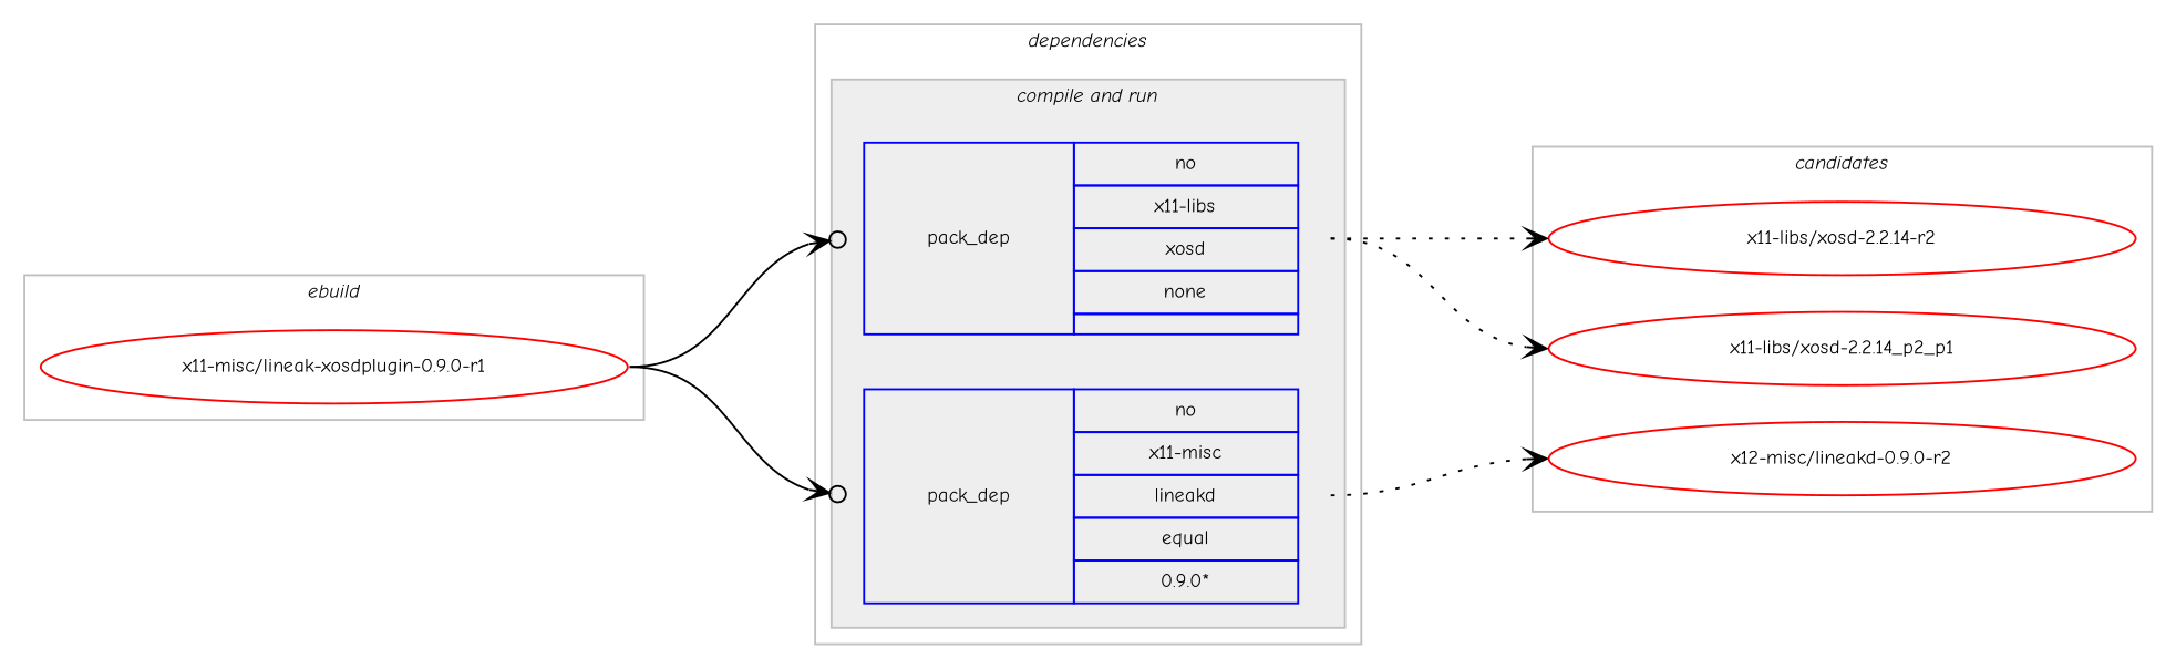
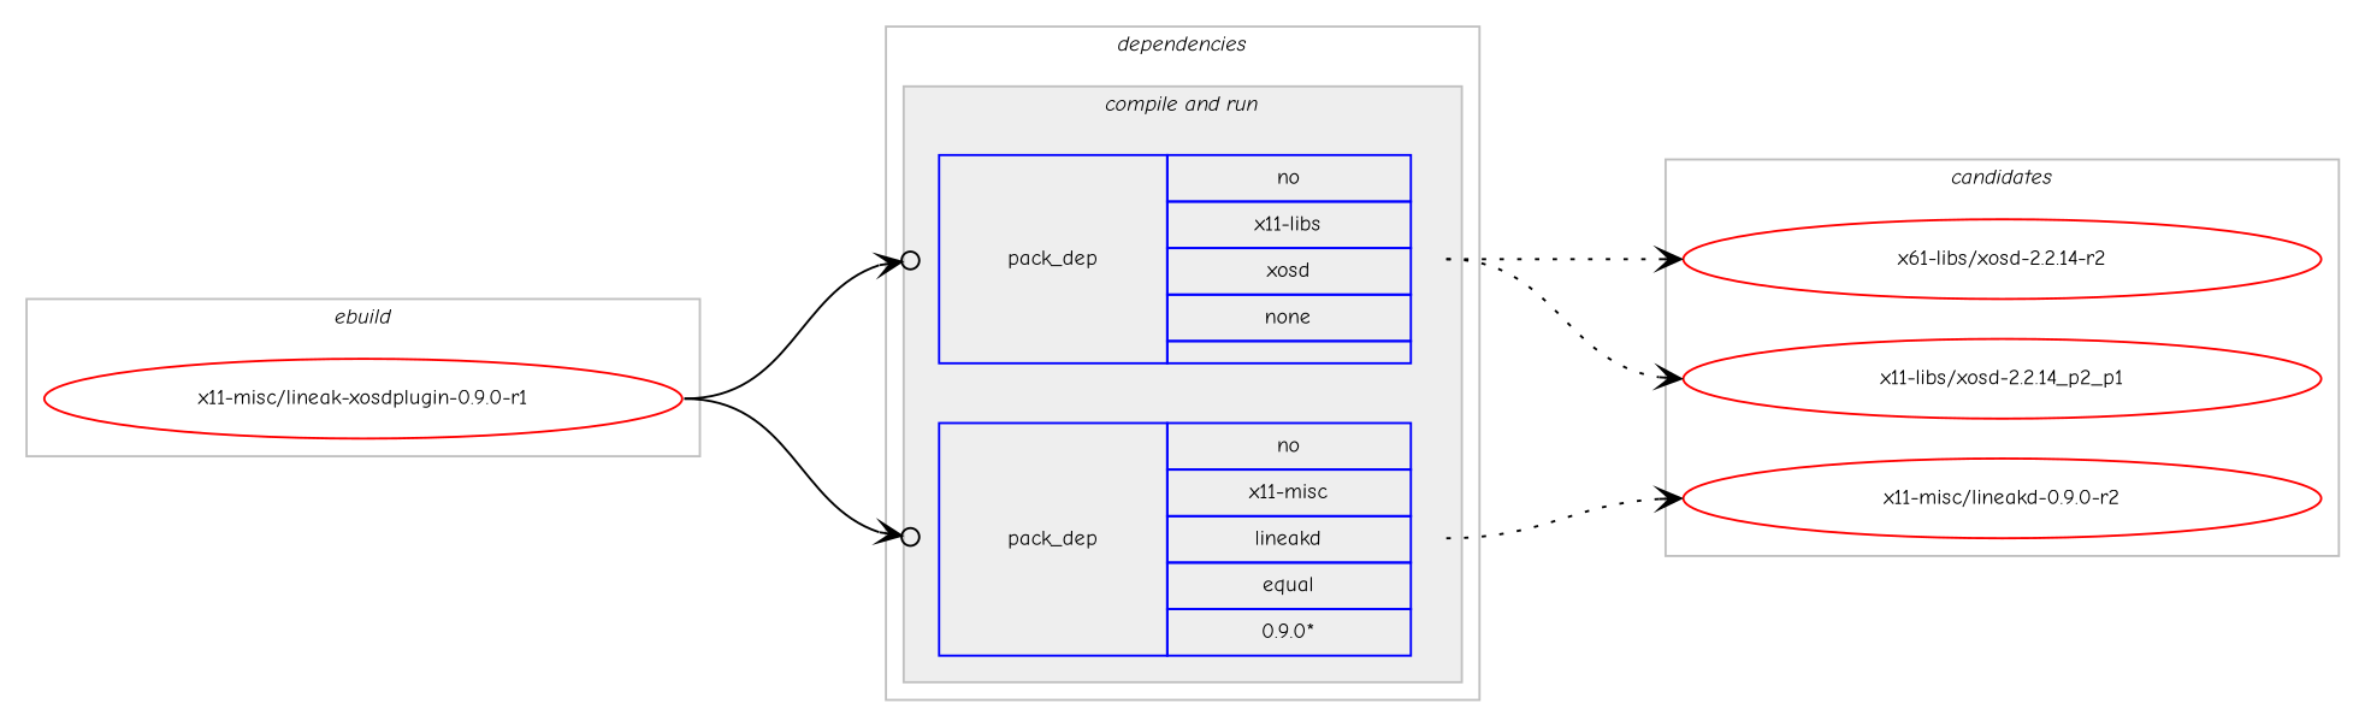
  digraph {
    compound=true
    concentrate=true
    fontname="Comic Neue"
    fontsize=10
    newrank=true
    rankdir=LR
    ranksep=1.5
    node [color=red fontname="Comic Neue" fontsize=10]
    edge [arrowhead=vee fontname="Comic Neue" headport=w style=dotted tailport=e weight=100]
    n1 [label="x11-misc/lineak-xosdplugin-0.9.0-r1" width=4]
    n2 [color=blue label=<<TABLE BORDER="0" CELLBORDER="1" CELLSPACING="0" CELLPADDING="4" WIDTH="220"><TR><TD ROWSPAN="6" CELLPADDING="30">pack_dep</TD></TR><TR><TD WIDTH="110">no</TD></TR><TR><TD>x11-libs</TD></TR><TR><TD>xosd</TD></TR><TR><TD>none</TD></TR><TR><TD></TD></TR></TABLE>> shape=none]
    n3 [color=blue label=<<TABLE BORDER="0" CELLBORDER="1" CELLSPACING="0" CELLPADDING="4" WIDTH="220"><TR><TD ROWSPAN="6" CELLPADDING="30">pack_dep</TD></TR><TR><TD WIDTH="110">no</TD></TR><TR><TD>x11-misc</TD></TR><TR><TD>lineakd</TD></TR><TR><TD>equal</TD></TR><TR><TD>0.9.0*</TD></TR></TABLE>> shape=none]
-   n4 [label="x11-libs/xosd-2.2.14-r2" width=4]
+   n4 [label="x61-libs/xosd-2.2.14-r2" width=4]
    n5 [label="x11-libs/xosd-2.2.14_p2_p1" width=4]
-   n6 [label="x12-misc/lineakd-0.9.0-r2" width=4]
+   n6 [label="x11-misc/lineakd-0.9.0-r2" width=4]
    subgraph cluster_1 {
      color=gray
      label=<<i>ebuild</i>>
      rank=same
      n1
    }
    subgraph cluster_2 {
      color=gray
      label=<<i>dependencies</i>>
      subgraph cluster_3 {
        color=gray
        fillcolor="#eeeeee"
        label=<<i>compile</i>>
        style=filled
      }
      subgraph cluster_4 {
        color=gray
        fillcolor="#eeeeee"
        label=<<i>compile and run</i>>
        style=filled
        subgraph sub_5 {
          color=gray
          fillcolor="#eeeeee"
          label=<<i>compile and run</i>>
          style=filled
          n2
        }
        subgraph sub_6 {
          color=gray
          fillcolor="#eeeeee"
          label=<<i>compile and run</i>>
          style=filled
          n3
        }
      }
      subgraph cluster_7 {
        color=gray
        fillcolor="#eeeeee"
        label=<<i>run</i>>
        style=filled
      }
    }
    subgraph cluster_8 {
      color=gray
      label=<<i>candidates</i>>
      rank=same
      subgraph sub_9 {
        color=black
        label=<<i>candidates</i>>
        nodesep=1
        rank=same
        n4
        n5
      }
      subgraph sub_10 {
        color=black
        label=<<i>candidates</i>>
        nodesep=1
        rank=same
        n6
      }
    }
    n1 -> n2 [arrowhead=odotvee style=solid weight=20]
    n1 -> n3 [arrowhead=odotvee style=solid weight=20]
    n2 -> n4
    n2 -> n5
    n3 -> n6
  }
